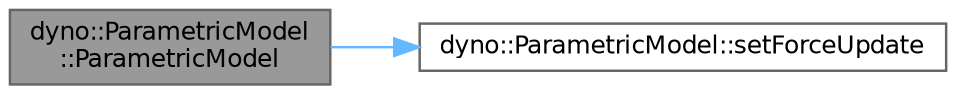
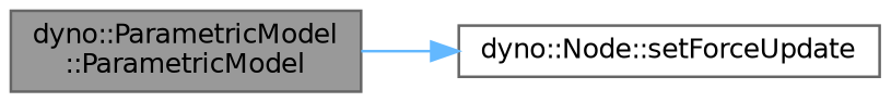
  digraph {
    rankdir=LR
    node [fontname=Helvetica fontsize=10 shape=box style=filled]
    n1 [color=gray40 fillcolor=grey60 fontcolor=black height=0.2 label="dyno::ParametricModel\l::ParametricModel" width=0.4]
-   n2 [color=grey40 fillcolor=white height=0.2 label="dyno::ParametricModel::setForceUpdate" width=0.4]
+   n2 [color=grey40 fillcolor=white height=0.2 label="dyno::Node::setForceUpdate" width=0.4]
    n1 -> n2 [color=steelblue1 fontname=Helvetica fontsize=10 labelfontname=Helvetica labelfontsize=10 style=solid]
  }
